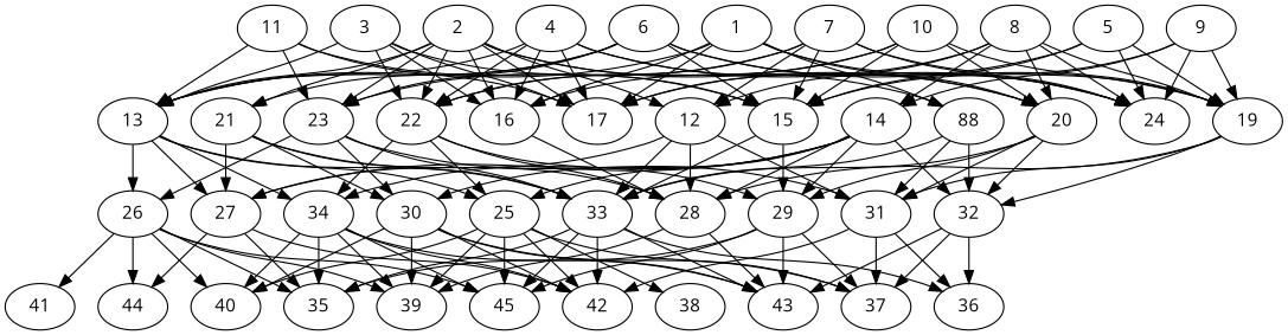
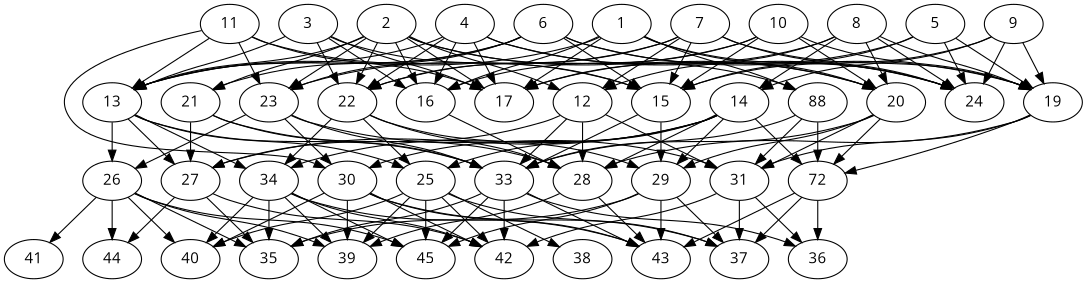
  digraph {
    fontname="Open Sans"
    node [alpha=0.09 fontname="Open Sans"]
    edge [fontname="Open Sans"]
    1 [alpha=0.13 expect_size=6561792]
    13 [expect_size=22769664]
    16 [alpha=0.19 expect_size=27102208]
    17 [alpha=0.02 expect_size=8275968]
    n5 [alpha=0.05 expect_size=40092672 label=88]
    20 [alpha=0.04 expect_size=28003328]
    24 [alpha=0.13 expect_size=27089920]
    27 [alpha=0.14 expect_size=46663680]
    33 [alpha=0.10 expect_size=12497920]
    25 [alpha=0.03 expect_size=15239168]
    26 [alpha=0.11 expect_size=49872896]
    34 [alpha=0.19 expect_size=34634752]
    28 [alpha=0.13 expect_size=52090880]
    31 [alpha=0.16 expect_size=51495936]
-   32 [expect_size=48557056]
+   32 [expect_size=48557056 label=72]
    29 [expect_size=17084416]
    42 [alpha=0.10 expect_size=50447360]
    35 [alpha=0.02 expect_size=18271232]
    44 [alpha=0.02 expect_size=47806464]
    36 [alpha=0.14 expect_size=25593856]
    43 [alpha=0.02 expect_size=25061376]
    45 [alpha=0.07 expect_size=45836288]
    39 [alpha=0.03 expect_size=20740096]
    37 [alpha=0.07 expect_size=51608576]
    38 [alpha=0.16 expect_size=38012928]
    40 [alpha=0.01 expect_size=42406912]
    41 [alpha=0.20 expect_size=12063744]
    2 [alpha=0.04 expect_size=32296960]
    12 [expect_size=14305280]
    21 [alpha=0.19 expect_size=9424896]
    22 [alpha=0.05 expect_size=31913984]
    23 [expect_size=7027712]
    30 [alpha=0.07 expect_size=41444352]
    3 [alpha=0.02 expect_size=49373184]
    15 [alpha=0.15 expect_size=36604928]
    4 [alpha=0.04 expect_size=50103296]
    5 [alpha=0.16 expect_size=20242432]
    19 [alpha=0.10 expect_size=51513344]
    6 [alpha=0.12 expect_size=47435776]
    7 [alpha=0.13 expect_size=41309184]
    8 [alpha=0.05 expect_size=41178112]
    14 [alpha=0.15 expect_size=26768384]
    9 [alpha=0.10 expect_size=47858688]
    10 [alpha=0.12 expect_size=8663040]
    11 [alpha=0.10 expect_size=31607808]
    1 -> 13
    1 -> 16
    1 -> 17
    1 -> n5
    1 -> 20
    1 -> 24
    13 -> 27
    13 -> 33
    13 -> 25
    13 -> 26
    13 -> 34
    16 -> 28
    n5 -> 33
    n5 -> 31
    n5 -> 32
    20 -> 33
    20 -> 31
    20 -> 32
    20 -> 29
    27 -> 42
    27 -> 35
    27 -> 44
    33 -> 42
    33 -> 35
    33 -> 36
    33 -> 43
    33 -> 45
    25 -> 42
    25 -> 45
    25 -> 39
    25 -> 37
    25 -> 38
    25 -> 40
    26 -> 35
    26 -> 44
    26 -> 45
    26 -> 39
    26 -> 40
    26 -> 41
    34 -> 42
    34 -> 35
    34 -> 43
    34 -> 45
    34 -> 39
    34 -> 40
    28 -> 43
    28 -> 39
    31 -> 42
    31 -> 36
    31 -> 37
    32 -> 36
    32 -> 43
    32 -> 37
    29 -> 35
    29 -> 43
    29 -> 45
    29 -> 37
    2 -> 13
    2 -> 16
    2 -> 17
    2 -> n5
    2 -> 20
    2 -> 12
    2 -> 21
    2 -> 22
    2 -> 23
    12 -> 27
    12 -> 33
    12 -> 28
    12 -> 31
    21 -> 27
    21 -> 33
    21 -> 28
-   21 -> 30
+   11 -> 30
    22 -> 25
    22 -> 34
    22 -> 28
    22 -> 29
    23 -> 33
    23 -> 26
    23 -> 31
    23 -> 30
    30 -> 42
    30 -> 43
    30 -> 39
    30 -> 37
    30 -> 40
    3 -> 13
    3 -> 16
    3 -> 17
    3 -> 22
    3 -> 15
    15 -> 33
    15 -> 29
    4 -> 13
    4 -> 16
    4 -> 17
    4 -> 20
    4 -> 24
    4 -> 22
    5 -> 17
    5 -> 24
    5 -> 15
    5 -> 19
    19 -> 28
    19 -> 31
    19 -> 32
    6 -> 13
    6 -> 24
    6 -> 21
    6 -> 23
    6 -> 15
    6 -> 19
    7 -> 24
    7 -> 12
    7 -> 22
    7 -> 23
    7 -> 15
    7 -> 19
    8 -> 17
    8 -> 20
    8 -> 24
    8 -> 12
    8 -> 19
    8 -> 14
    14 -> 27
    14 -> 25
    14 -> 34
    14 -> 28
    14 -> 32
    14 -> 29
    14 -> 30
    9 -> 24
    9 -> 15
    9 -> 19
    9 -> 14
    10 -> 16
    10 -> 20
    10 -> 22
    10 -> 15
    10 -> 19
    11 -> 13
    11 -> 17
    11 -> 23
    11 -> 15
  }
